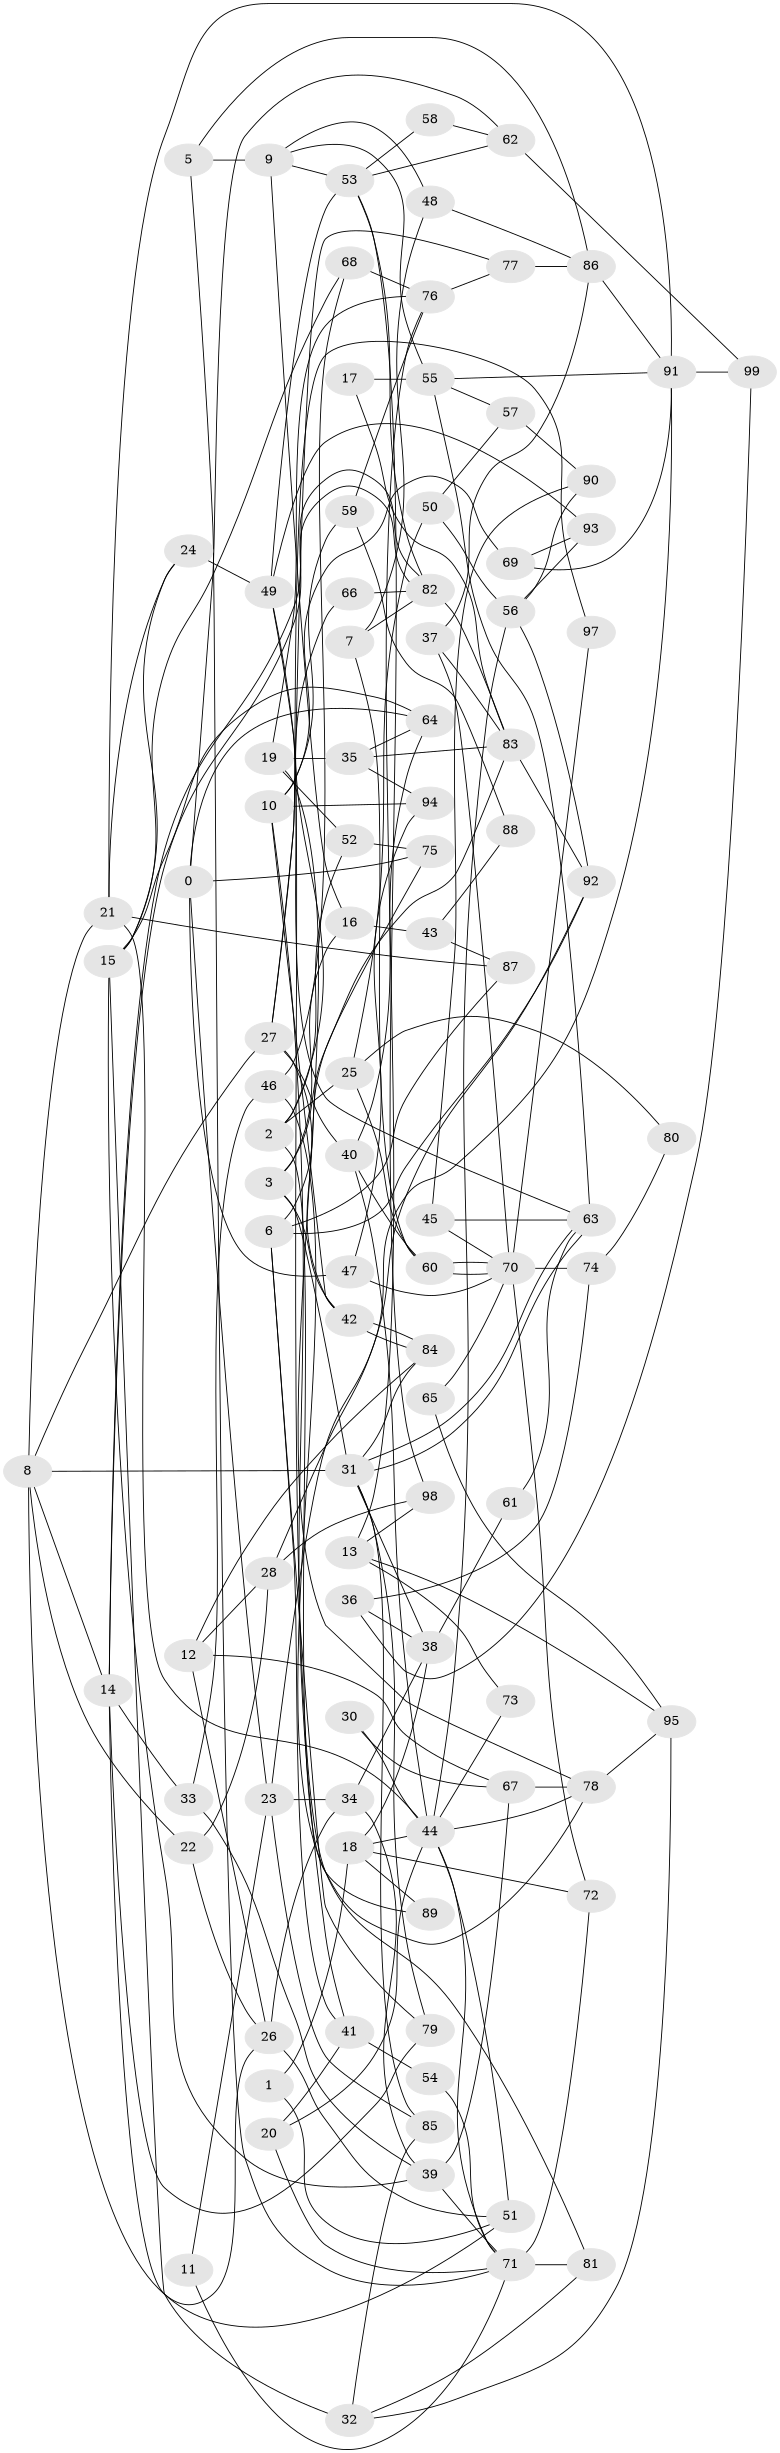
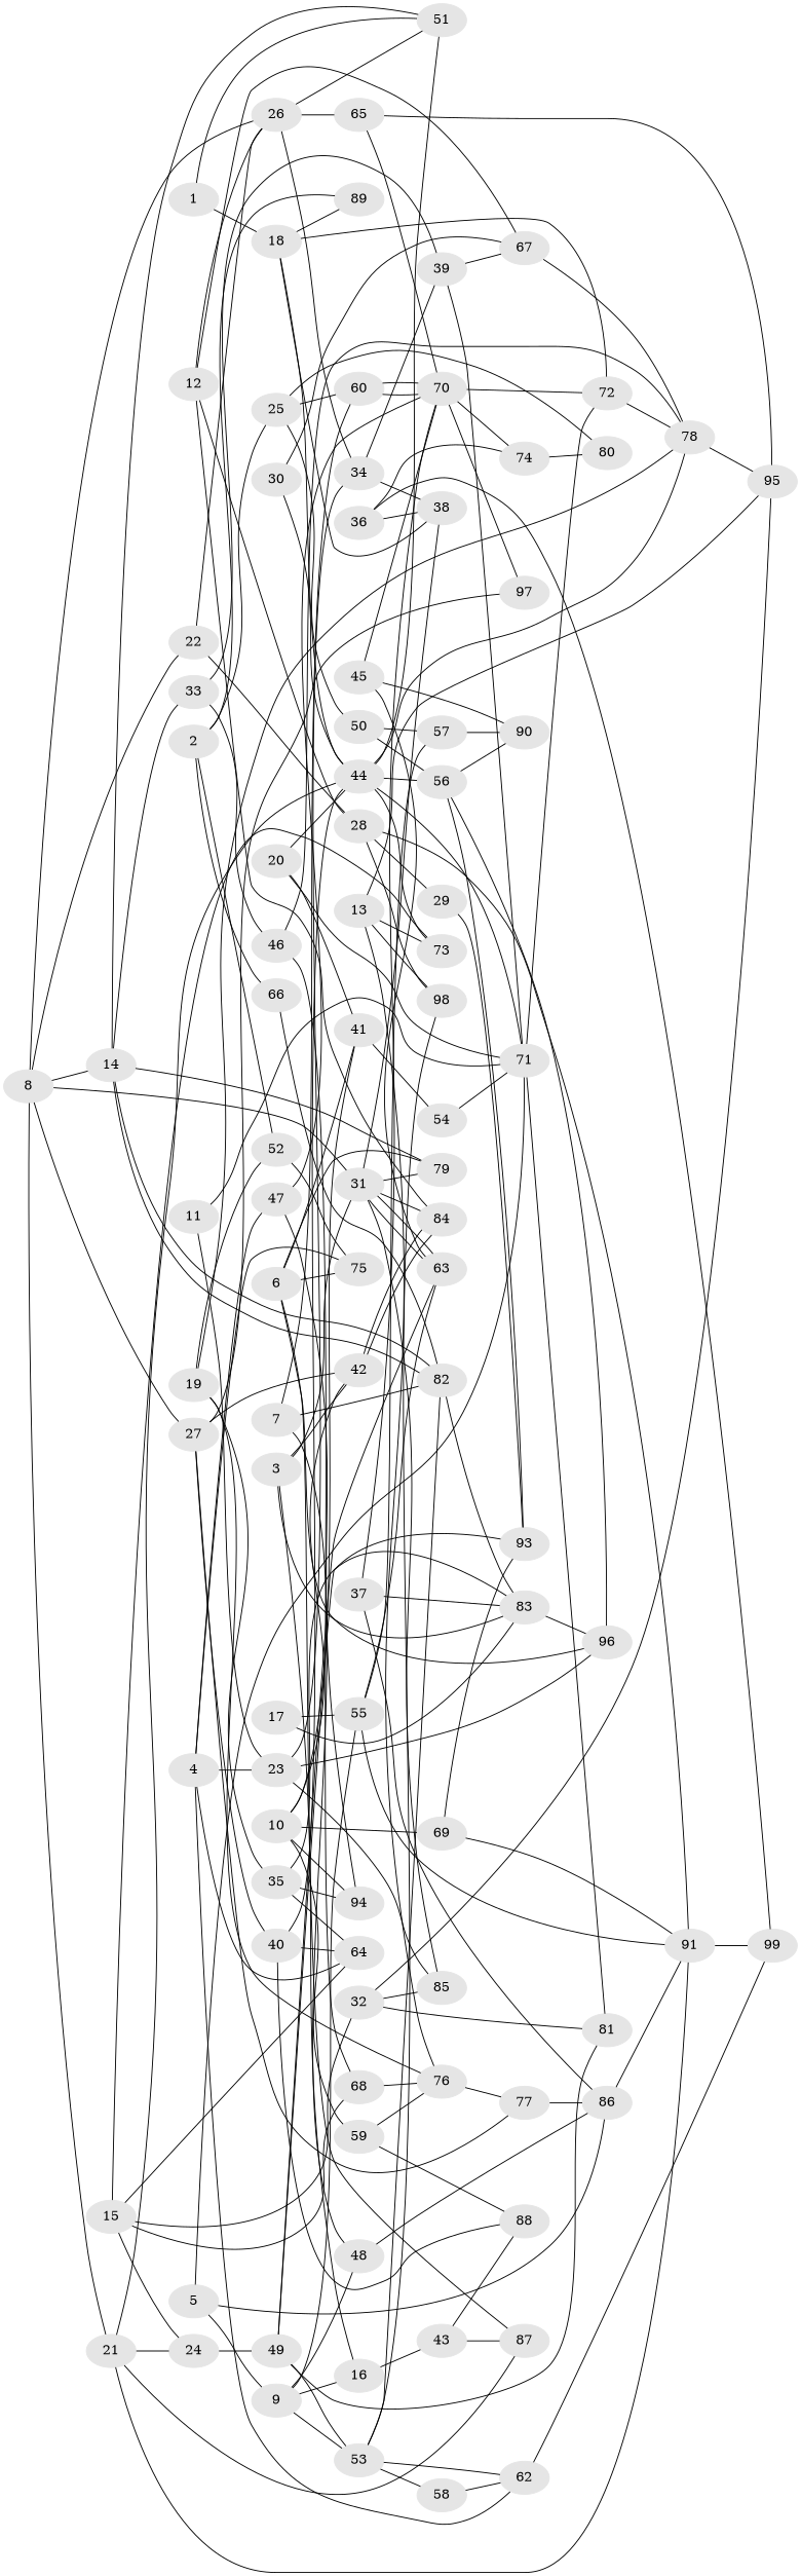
  graph {
    rankdir=LR
    node [color=gray90 style=filled]
    1
    18
    51
    89
    38
    44
    72
    2
    25
    52
    66
    60
    50
    80
    75
    82
    3
    16
    31
    42
    83
    43
    79
    84
    85
    63
-   92
-   4 [label=0]
+   92 [label=96]
+   4
    23
    47
    62
    64
    34
    94
    70
    n36 [label=99]
    5
    9
    71
    86
    48
    53
    55
    81
    91
    6
    41
    87
    54
    7
    8
    14
    21
    22
    26
    27
    33
    24
    28
    65
    40
    77
    97
    98
    58
    57
    10
    59
    69
    76
    88
    93
    11
    12
    67
+   29
    78
    13
    73
    95
    39
    46
    15
    32
    68
    49
    17
-   61
    56
    19
    35
    20
    30
    36
    74
    37
    90
    45
    1 -- 18
    1 -- 51
    18 -- 89
    18 -- 38
    18 -- 44
    18 -- 72
-   38 -- 61
    44 -- 51
    44 -- 71
    44 -- 78
    44 -- 73
    44 -- 56
+   72 -- 78
    2 -- 89
    2 -- 25
    2 -- 52
    2 -- 66
    25 -- 60
    25 -- 50
    25 -- 80
    52 -- 75
    66 -- 82
    60 -- 70
    60 -- 70
    50 -- 57
    50 -- 56
    82 -- 83
    3 -- 16
    3 -- 31
    3 -- 42
    3 -- 83
    16 -- 43
    31 -- 38
    31 -- 79
    31 -- 84
    31 -- 85
    31 -- 63
    31 -- 63
    42 -- 84
    42 -- 84
    83 -- 92
    43 -- 87
    43 -- 88
    4 -- 75
    4 -- 23
    4 -- 47
    4 -- 62
    4 -- 64
    23 -- 85
    23 -- 92
    23 -- 34
    47 -- 94
    47 -- 70
    62 -- n36
    34 -- 38
    34 -- 39
    70 -- 72
    70 -- 97
    70 -- 74
    5 -- 9
    5 -- 71
    5 -- 86
    9 -- 16
    9 -- 48
    9 -- 53
    9 -- 55
    71 -- 72
    71 -- 81
    86 -- 91
    48 -- 86
    53 -- 82
    53 -- 62
    53 -- 98
    53 -- 58
    55 -- 63
    55 -- 91
    55 -- 57
    91 -- n36
    6 -- 75
    6 -- 79
    6 -- 92
    6 -- 41
    6 -- 87
    41 -- 54
    54 -- 71
    7 -- 60
    7 -- 82
    7 -- 48
    8 -- 31
    8 -- 14
    8 -- 21
    8 -- 22
    8 -- 26
    8 -- 27
    14 -- 51
    14 -- 82
    14 -- 82
    14 -- 79
    14 -- 33
    21 -- 44
    21 -- 91
    21 -- 87
    21 -- 24
    22 -- 26
    22 -- 28
    26 -- 51
    26 -- 34
+   26 -- 65
    27 -- 42
    27 -- 40
    27 -- 77
    27 -- 97
    33 -- 39
    33 -- 46
    24 -- 49
    28 -- 91
    28 -- 98
+   28 -- 29
    65 -- 70
    65 -- 95
    40 -- 44
    40 -- 64
-   40 -- 60
+   40 -- 88
    77 -- 86
    58 -- 62
    57 -- 90
    10 -- 42
    10 -- 94
    10 -- 41
    10 -- 59
    10 -- 69
    59 -- 76
    59 -- 88
    69 -- 91
    69 -- 93
    76 -- 77
    11 -- 23
    11 -- 71
    12 -- 84
    12 -- 26
    12 -- 28
    12 -- 67
    67 -- 78
+   29 -- 93
    78 -- 95
    13 -- 98
    13 -- 76
    13 -- 73
    13 -- 95
    39 -- 71
    39 -- 67
    46 -- 78
    46 -- 68
    15 -- 64
    15 -- 24
-   15 -- 39
+   15 -- 73
    15 -- 32
    15 -- 68
    32 -- 85
    32 -- 81
    32 -- 95
    68 -- 76
    49 -- 63
    49 -- 53
    49 -- 81
    49 -- 93
    17 -- 83
    17 -- 55
-   61 -- 63
    56 -- 92
    56 -- 93
    56 -- 90
    19 -- 52
    19 -- 76
    19 -- 78
    19 -- 35
    35 -- 83
    35 -- 64
    35 -- 94
    20 -- 44
    20 -- 71
    20 -- 41
    30 -- 44
    30 -- 67
    36 -- 38
    36 -- n36
    36 -- 74
    74 -- 80
    37 -- 83
    37 -- 70
    37 -- 86
    45 -- 63
    45 -- 70
    45 -- 90
  }
